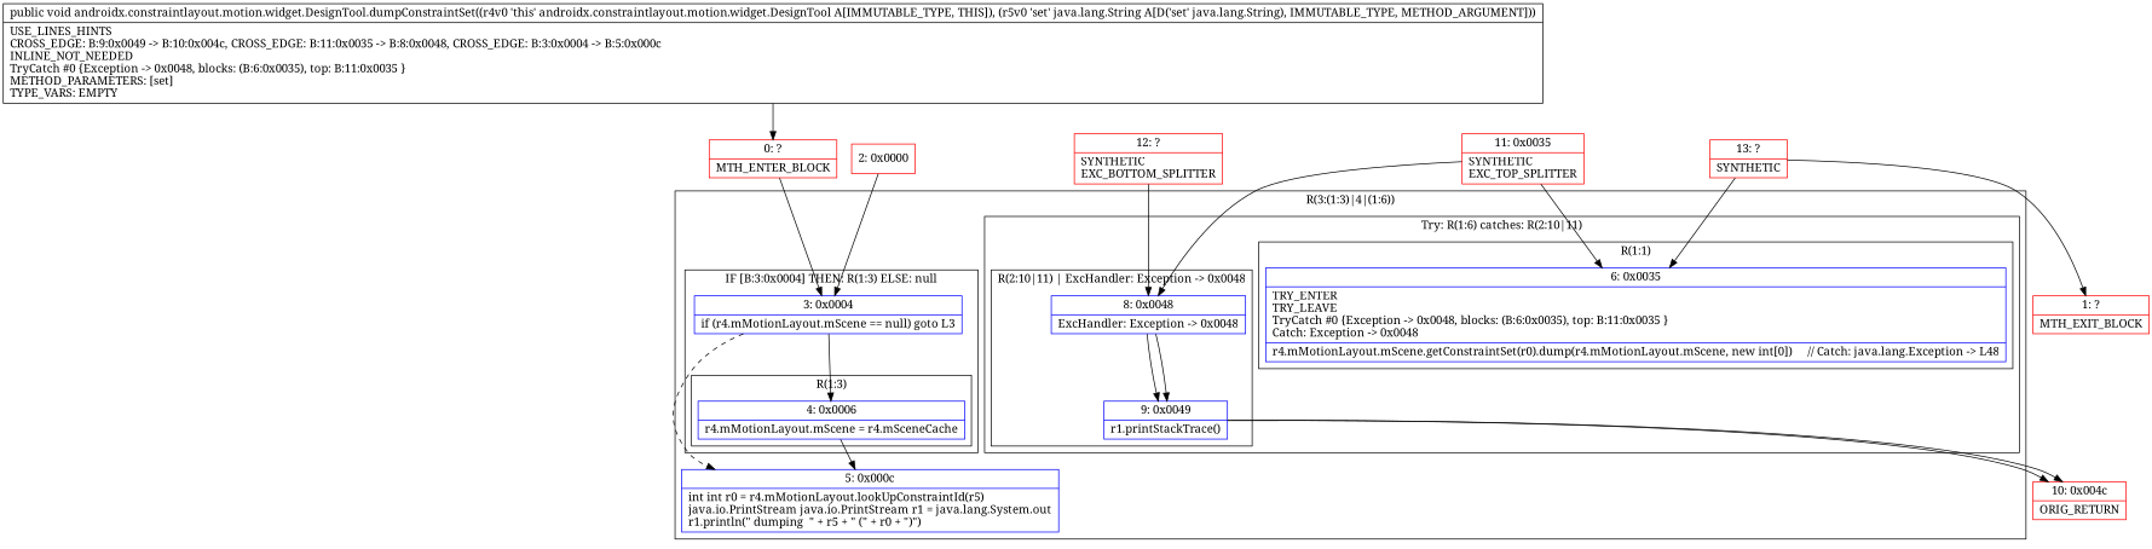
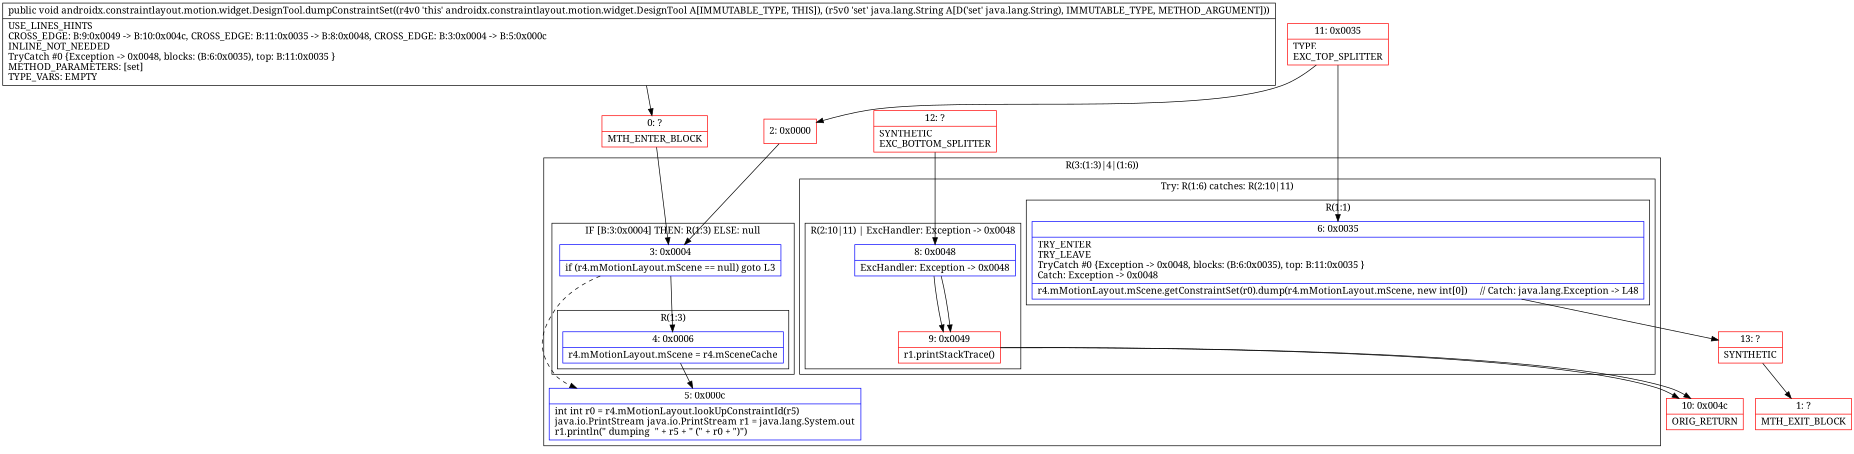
  digraph {
    fontname="Noto Serif"
    node [color=red fontname="Noto Serif" shape=record]
    edge [fontname="Noto Serif"]
    n1 [color=blue label="{4\:\ 0x0006|r4.mMotionLayout.mScene = r4.mSceneCache\l}"]
    n2 [color=blue label="{3\:\ 0x0004|if (r4.mMotionLayout.mScene == null) goto L3\l}"]
    n3 [color=blue label="{6\:\ 0x0035|TRY_ENTER\lTRY_LEAVE\lTryCatch #0 \{Exception \-\> 0x0048, blocks: (B:6:0x0035), top: B:11:0x0035 \}\lCatch: Exception \-\> 0x0048\l|r4.mMotionLayout.mScene.getConstraintSet(r0).dump(r4.mMotionLayout.mScene, new int[0])     \/\/ Catch: java.lang.Exception \-\> L48\l}"]
    n4 [color=blue label="{8\:\ 0x0048|ExcHandler: Exception \-\> 0x0048\l}"]
-   n5 [color=blue label="{9\:\ 0x0049|r1.printStackTrace()\l}"]
+   n5 [label="{9\:\ 0x0049|r1.printStackTrace()\l}"]
    n6 [color=blue label="{5\:\ 0x000c|int int r0 = r4.mMotionLayout.lookUpConstraintId(r5)\ljava.io.PrintStream java.io.PrintStream r1 = java.lang.System.out\lr1.println(\" dumping  \" + r5 + \" (\" + r0 + \")\")\l}"]
    n7 [label="{13\:\ ?|SYNTHETIC\l}"]
    n8 [label="{10\:\ 0x004c|ORIG_RETURN\l}"]
-   n9 [label="{11\:\ 0x0035|SYNTHETIC\lEXC_TOP_SPLITTER\l}"]
+   n9 [label="{11\:\ 0x0035|TYPE\lEXC_TOP_SPLITTER\l}"]
    n10 [label="{12\:\ ?|SYNTHETIC\lEXC_BOTTOM_SPLITTER\l}"]
    n11 [label="{1\:\ ?|MTH_EXIT_BLOCK\l}"]
    n12 [label="{0\:\ ?|MTH_ENTER_BLOCK\l}"]
    n13 [label="{2\:\ 0x0000}"]
    n14 [label="{public void androidx.constraintlayout.motion.widget.DesignTool.dumpConstraintSet((r4v0 'this' androidx.constraintlayout.motion.widget.DesignTool A[IMMUTABLE_TYPE, THIS]), (r5v0 'set' java.lang.String A[D('set' java.lang.String), IMMUTABLE_TYPE, METHOD_ARGUMENT]))  | USE_LINES_HINTS\lCROSS_EDGE: B:9:0x0049 \-\> B:10:0x004c, CROSS_EDGE: B:11:0x0035 \-\> B:8:0x0048, CROSS_EDGE: B:3:0x0004 \-\> B:5:0x000c\lINLINE_NOT_NEEDED\lTryCatch #0 \{Exception \-\> 0x0048, blocks: (B:6:0x0035), top: B:11:0x0035 \}\lMETHOD_PARAMETERS: [set]\lTYPE_VARS: EMPTY\l}" color=""]
    subgraph cluster_1 {
      label="R(3:(1:3)|4|(1:6))"
      n6
      subgraph cluster_2 {
        label="IF [B:3:0x0004] THEN: R(1:3) ELSE: null"
        n2
        subgraph cluster_3 {
          label="R(1:3)"
          n1
        }
      }
      subgraph cluster_4 {
        label="Try: R(1:6) catches: R(2:10|11)"
        subgraph cluster_5 {
          label="R(1:1)"
          n3
        }
        subgraph cluster_6 {
          label="R(2:10|11) | ExcHandler: Exception \-\> 0x0048\l"
          n4
          n5
        }
      }
    }
    subgraph cluster_7 {
      label="R(2:10|11) | ExcHandler: Exception \-\> 0x0048\l"
    }
    n1 -> n6
    n2 -> n1
    n2 -> n6 [style=dashed]
-   n7 -> n3
+   n3 -> n7
    n4 -> n5
    n4 -> n5
    n5 -> n8
    n5 -> n8
    n7 -> n11
    n9 -> n3
-   n9 -> n4
+   n9 -> n13
    n10 -> n4
    n12 -> n2
    n13 -> n2
    n14 -> n12
  }
